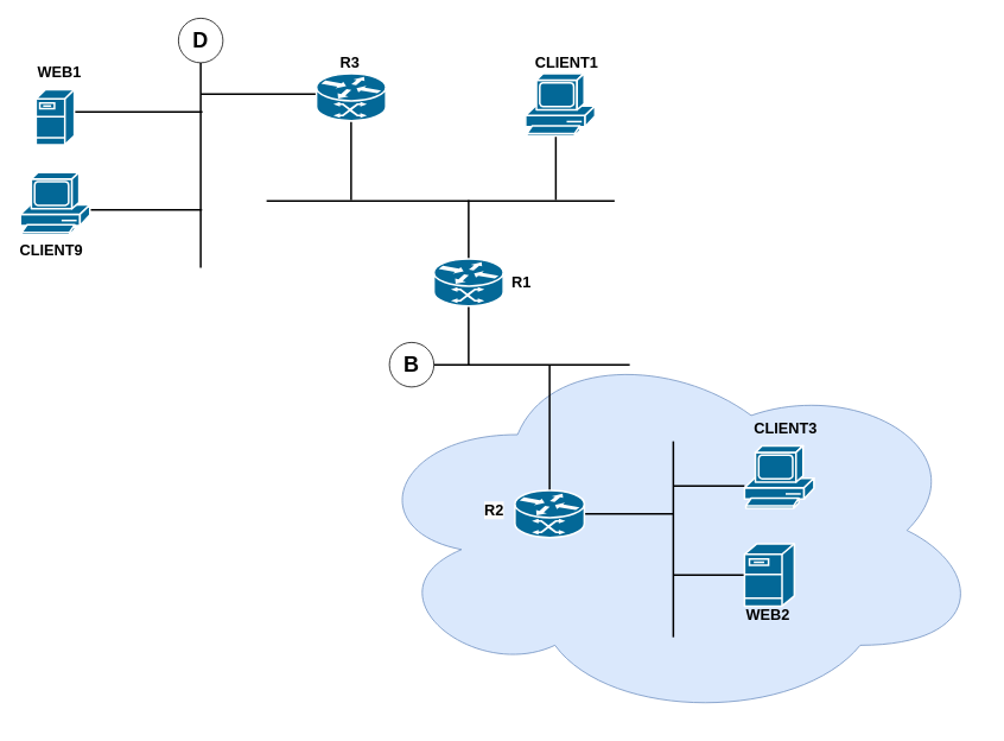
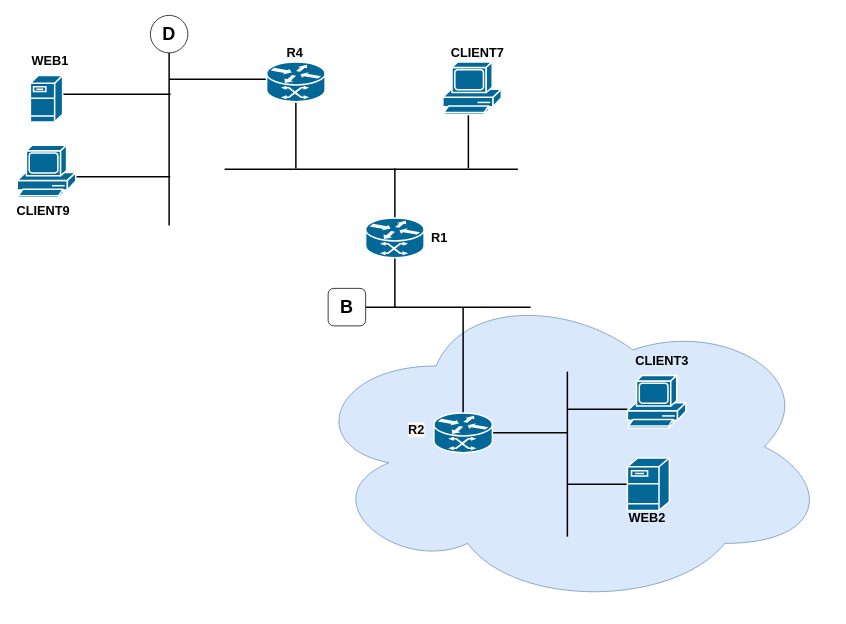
  <mxCell id="0" />
  <mxCell id="1" parent="0" />
  <mxCell id="2" value="" style="ellipse;shape=cloud;whiteSpace=wrap;html=1;fillColor=#dae8fc;strokeColor=#6c8ebf;" parent="1" vertex="1"><mxGeometry x="406" y="380" width="700" height="430" as="geometry" /></mxCell>
  <mxCell id="3" value="" style="shape=mxgraph.cisco.servers.fileserver;sketch=0;html=1;pointerEvents=1;dashed=0;fillColor=#036897;strokeColor=#ffffff;strokeWidth=2;verticalLabelPosition=bottom;verticalAlign=top;align=center;outlineConnect=0;" parent="1" vertex="1"><mxGeometry x="40" y="100" width="43" height="62" as="geometry" /></mxCell>
  <mxCell id="4" value="" style="line;strokeWidth=2;html=1;" parent="1" vertex="1"><mxGeometry x="299" y="220" width="391" height="10" as="geometry" /></mxCell>
  <mxCell id="5" value="" style="line;strokeWidth=2;html=1;rotation=90;" parent="1" vertex="1"><mxGeometry x="110" y="180" width="230" height="10" as="geometry" /></mxCell>
  <mxCell id="6" value="" style="line;strokeWidth=2;html=1;rotation=90;movable=1;resizable=1;rotatable=1;deletable=1;editable=1;locked=0;connectable=1;" parent="1" vertex="1"><mxGeometry x="646" y="600" width="220" height="10" as="geometry" /></mxCell>
  <mxCell id="7" value="" style="shape=mxgraph.cisco.computers_and_peripherals.pc;sketch=0;html=1;pointerEvents=1;dashed=0;fillColor=#036897;strokeColor=#ffffff;strokeWidth=2;verticalLabelPosition=bottom;verticalAlign=top;align=center;outlineConnect=0;" parent="1" vertex="1"><mxGeometry x="22.5" y="193" width="78" height="70" as="geometry" /></mxCell>
  <mxCell id="8" value="" style="shape=mxgraph.cisco.computers_and_peripherals.pc;sketch=0;html=1;pointerEvents=1;dashed=0;fillColor=#036897;strokeColor=#ffffff;strokeWidth=2;verticalLabelPosition=bottom;verticalAlign=top;align=center;outlineConnect=0;" parent="1" vertex="1"><mxGeometry x="590" y="82" width="78" height="70" as="geometry" /></mxCell>
  <mxCell id="9" value="" style="line;strokeWidth=2;html=1;rotation=-180;movable=1;resizable=1;rotatable=1;deletable=1;editable=1;locked=0;connectable=1;" parent="1" vertex="1"><mxGeometry x="487" y="404" width="220" height="10" as="geometry" /></mxCell>
- <mxCell id="10" value="&lt;h1&gt;B&lt;/h1&gt;" style="ellipse;whiteSpace=wrap;html=1;aspect=fixed;movable=1;resizable=1;rotatable=1;deletable=1;editable=1;locked=0;connectable=1;" parent="1" vertex="1"><mxGeometry x="437" y="384" width="50" height="50" as="geometry" /></mxCell>
+ <mxCell id="10" value="&lt;h1&gt;B&lt;/h1&gt;" style="whiteSpace=wrap;html=1;aspect=fixed;movable=1;resizable=1;rotatable=1;deletable=1;editable=1;locked=0;connectable=1;rounded=1;" parent="1" vertex="1"><mxGeometry x="437" y="384" width="50" height="50" as="geometry" /></mxCell>
  <mxCell id="11" value="&lt;h1&gt;D&lt;/h1&gt;" style="ellipse;whiteSpace=wrap;html=1;aspect=fixed;movable=1;resizable=1;rotatable=1;deletable=1;editable=1;locked=0;connectable=1;" parent="1" vertex="1"><mxGeometry x="200" y="20" width="50" height="50" as="geometry" /></mxCell>
  <mxCell id="12" value="" style="line;strokeWidth=2;direction=south;html=1;" parent="1" vertex="1"><mxGeometry x="521" y="224" width="10" height="66" as="geometry" /></mxCell>
  <mxCell id="13" value="" style="line;strokeWidth=2;direction=south;html=1;" parent="1" vertex="1"><mxGeometry x="521" y="330" width="10" height="80" as="geometry" /></mxCell>
  <mxCell id="14" value="" style="line;strokeWidth=2;html=1;" parent="1" vertex="1"><mxGeometry x="656" y="571.5" width="100" height="10" as="geometry" /></mxCell>
  <mxCell id="15" value="" style="line;strokeWidth=2;html=1;" parent="1" vertex="1"><mxGeometry x="756" y="540" width="80" height="10" as="geometry" /></mxCell>
  <mxCell id="16" value="" style="line;strokeWidth=2;html=1;" parent="1" vertex="1"><mxGeometry x="756" y="640" width="80" height="10" as="geometry" /></mxCell>
  <mxCell id="17" value="" style="line;strokeWidth=2;direction=south;html=1;" parent="1" vertex="1"><mxGeometry x="612" y="410" width="10" height="140" as="geometry" /></mxCell>
  <mxCell id="18" value="" style="line;strokeWidth=2;direction=south;html=1;" parent="1" vertex="1"><mxGeometry x="619" y="150" width="10" height="74" as="geometry" /></mxCell>
  <mxCell id="19" value="" style="line;strokeWidth=2;html=1;" parent="1" vertex="1"><mxGeometry x="80" y="120" width="147" height="10" as="geometry" /></mxCell>
  <mxCell id="20" value="" style="line;strokeWidth=2;html=1;" parent="1" vertex="1"><mxGeometry x="100" y="230" width="126.5" height="10" as="geometry" /></mxCell>
  <mxCell id="21" value="" style="line;strokeWidth=2;direction=south;html=1;" parent="1" vertex="1"><mxGeometry x="389.5" y="130" width="9" height="94" as="geometry" /></mxCell>
  <mxCell id="22" value="" style="shape=mxgraph.cisco.routers.atm_router;sketch=0;html=1;pointerEvents=1;dashed=0;fillColor=#036897;strokeColor=#ffffff;strokeWidth=2;verticalLabelPosition=bottom;verticalAlign=top;align=center;outlineConnect=0;" parent="1" vertex="1"><mxGeometry x="355" y="82" width="78" height="53" as="geometry" /></mxCell>
  <mxCell id="23" value="" style="shape=mxgraph.cisco.routers.atm_router;sketch=0;html=1;pointerEvents=1;dashed=0;fillColor=#036897;strokeColor=#ffffff;strokeWidth=2;verticalLabelPosition=bottom;verticalAlign=top;align=center;outlineConnect=0;" parent="1" vertex="1"><mxGeometry x="578" y="550" width="78" height="53" as="geometry" /></mxCell>
  <mxCell id="24" value="" style="shape=mxgraph.cisco.computers_and_peripherals.pc;sketch=0;html=1;pointerEvents=1;dashed=0;fillColor=#036897;strokeColor=#ffffff;strokeWidth=2;verticalLabelPosition=bottom;verticalAlign=top;align=center;outlineConnect=0;" parent="1" vertex="1"><mxGeometry x="836" y="500" width="78" height="70" as="geometry" /></mxCell>
  <mxCell id="25" value="" style="shape=mxgraph.cisco.servers.fileserver;sketch=0;html=1;pointerEvents=1;dashed=0;fillColor=#036897;strokeColor=#ffffff;strokeWidth=2;verticalLabelPosition=bottom;verticalAlign=top;align=center;outlineConnect=0;" parent="1" vertex="1"><mxGeometry x="40" y="100" width="43" height="62" as="geometry" /></mxCell>
  <mxCell id="26" value="" style="shape=mxgraph.cisco.computers_and_peripherals.pc;sketch=0;html=1;pointerEvents=1;dashed=0;fillColor=#036897;strokeColor=#ffffff;strokeWidth=2;verticalLabelPosition=bottom;verticalAlign=top;align=center;outlineConnect=0;" parent="1" vertex="1"><mxGeometry x="22.5" y="193" width="78" height="70" as="geometry" /></mxCell>
  <mxCell id="27" value="" style="shape=mxgraph.cisco.computers_and_peripherals.pc;sketch=0;html=1;pointerEvents=1;dashed=0;fillColor=#036897;strokeColor=#ffffff;strokeWidth=2;verticalLabelPosition=bottom;verticalAlign=top;align=center;outlineConnect=0;" parent="1" vertex="1"><mxGeometry x="590" y="82" width="78" height="70" as="geometry" /></mxCell>
  <mxCell id="28" value="" style="shape=mxgraph.cisco.routers.atm_router;sketch=0;html=1;pointerEvents=1;dashed=0;fillColor=#036897;strokeColor=#ffffff;strokeWidth=2;verticalLabelPosition=bottom;verticalAlign=top;align=center;outlineConnect=0;" parent="1" vertex="1"><mxGeometry x="487" y="290" width="78" height="53" as="geometry" /></mxCell>
  <mxCell id="29" value="" style="line;strokeWidth=2;html=1;" parent="1" vertex="1"><mxGeometry x="225" y="100" width="130" height="10" as="geometry" /></mxCell>
  <mxCell id="30" value="" style="shape=mxgraph.cisco.routers.atm_router;sketch=0;html=1;pointerEvents=1;dashed=0;fillColor=#036897;strokeColor=#ffffff;strokeWidth=2;verticalLabelPosition=bottom;verticalAlign=top;align=center;outlineConnect=0;" parent="1" vertex="1"><mxGeometry x="355" y="82" width="78" height="53" as="geometry" /></mxCell>
  <mxCell id="31" value="&lt;h3&gt;&lt;font style=&quot;font-size: 17px;&quot;&gt;R1&lt;/font&gt;&lt;/h3&gt;" style="text;html=1;align=center;verticalAlign=middle;resizable=0;points=[];autosize=1;strokeColor=none;fillColor=none;" parent="1" vertex="1"><mxGeometry x="560" y="286.5" width="50" height="60" as="geometry" /></mxCell>
  <mxCell id="32" value="&lt;h3 style=&quot;border-color: var(--border-color); color: rgb(0, 0, 0); font-family: Helvetica; font-style: normal; font-variant-ligatures: normal; font-variant-caps: normal; letter-spacing: normal; orphans: 2; text-align: center; text-indent: 0px; text-transform: none; widows: 2; word-spacing: 0px; -webkit-text-stroke-width: 0px; background-color: rgb(251, 251, 251); text-decoration-thickness: initial; text-decoration-style: initial; text-decoration-color: initial;&quot;&gt;&lt;font style=&quot;border-color: var(--border-color); font-size: 17px;&quot;&gt;R2&lt;/font&gt;&lt;/h3&gt;" style="text;whiteSpace=wrap;html=1;" parent="1" vertex="1"><mxGeometry x="542" y="541.5" width="60" height="70" as="geometry" /></mxCell>
- <mxCell id="33" value="&lt;h3 style=&quot;border-color: var(--border-color); color: rgb(0, 0, 0); font-family: Helvetica; font-style: normal; font-variant-ligatures: normal; font-variant-caps: normal; letter-spacing: normal; orphans: 2; text-align: center; text-indent: 0px; text-transform: none; widows: 2; word-spacing: 0px; -webkit-text-stroke-width: 0px; background-color: rgb(251, 251, 251); text-decoration-thickness: initial; text-decoration-style: initial; text-decoration-color: initial;&quot;&gt;&lt;span style=&quot;font-size: 17px;&quot;&gt;R3&lt;/span&gt;&lt;/h3&gt;" style="text;whiteSpace=wrap;html=1;" parent="1" vertex="1"><mxGeometry x="380" y="40" width="60" height="70" as="geometry" /></mxCell>
+ <mxCell id="33" value="&lt;h3 style=&quot;border-color: var(--border-color); color: rgb(0, 0, 0); font-family: Helvetica; font-style: normal; font-variant-ligatures: normal; font-variant-caps: normal; letter-spacing: normal; orphans: 2; text-align: center; text-indent: 0px; text-transform: none; widows: 2; word-spacing: 0px; -webkit-text-stroke-width: 0px; background-color: rgb(251, 251, 251); text-decoration-thickness: initial; text-decoration-style: initial; text-decoration-color: initial;&quot;&gt;&lt;span style=&quot;font-size: 17px;&quot;&gt;R4&lt;/span&gt;&lt;/h3&gt;" style="text;whiteSpace=wrap;html=1;" parent="1" vertex="1"><mxGeometry x="380" y="40" width="60" height="70" as="geometry" /></mxCell>
  <mxCell id="34" value="&lt;h3&gt;&lt;span style=&quot;font-size: 17px;&quot;&gt;WEB1&lt;/span&gt;&lt;/h3&gt;" style="text;whiteSpace=wrap;html=1;" parent="1" vertex="1"><mxGeometry x="40" y="50" width="60" height="70" as="geometry" /></mxCell>
- <mxCell id="35" value="&lt;h3&gt;&lt;span style=&quot;font-size: 17px;&quot;&gt;CLIENT1&lt;/span&gt;&lt;/h3&gt;" style="text;whiteSpace=wrap;html=1;" parent="1" vertex="1"><mxGeometry x="599" y="40" width="60" height="70" as="geometry" /></mxCell>
+ <mxCell id="35" value="&lt;h3&gt;&lt;span style=&quot;font-size: 17px;&quot;&gt;CLIENT7&lt;/span&gt;&lt;/h3&gt;" style="text;whiteSpace=wrap;html=1;" parent="1" vertex="1"><mxGeometry x="599" y="40" width="60" height="70" as="geometry" /></mxCell>
  <mxCell id="36" value="&lt;h3&gt;&lt;span style=&quot;font-size: 17px;&quot;&gt;CLIENT9&lt;/span&gt;&lt;/h3&gt;" style="text;whiteSpace=wrap;html=1;" parent="1" vertex="1"><mxGeometry x="20" y="250" width="60" height="70" as="geometry" /></mxCell>
  <mxCell id="37" value="&lt;h3&gt;&lt;span style=&quot;font-size: 17px;&quot;&gt;CLIENT3&lt;/span&gt;&lt;/h3&gt;" style="text;whiteSpace=wrap;html=1;" parent="1" vertex="1"><mxGeometry x="845" y="450" width="60" height="70" as="geometry" /></mxCell>
  <mxCell id="38" value="" style="shape=mxgraph.cisco.servers.fileserver;sketch=0;html=1;pointerEvents=1;dashed=0;fillColor=#036897;strokeColor=#ffffff;strokeWidth=2;verticalLabelPosition=bottom;verticalAlign=top;align=center;outlineConnect=0;" parent="1" vertex="1"><mxGeometry x="836" y="610" width="56" height="70" as="geometry" /></mxCell>
  <mxCell id="39" value="&lt;h3&gt;&lt;span style=&quot;font-size: 17px;&quot;&gt;WEB2&lt;/span&gt;&lt;/h3&gt;" style="text;whiteSpace=wrap;html=1;" parent="1" vertex="1"><mxGeometry x="836" y="660" width="60" height="70" as="geometry" /></mxCell>
